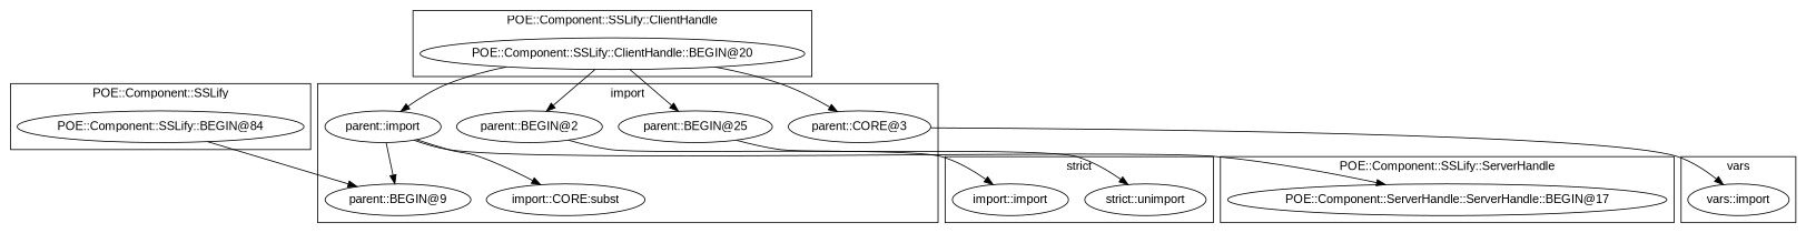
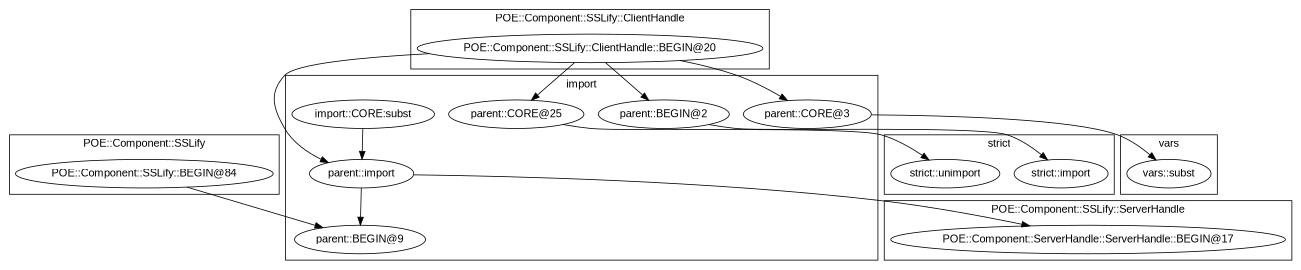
  digraph {
    fontname="Liberation Sans"
    node [fontname="Liberation Sans"]
    edge [fontname="Liberation Sans"]
    "POE::Component::SSLify::BEGIN@84"
    "POE::Component::SSLify::ClientHandle::BEGIN@20"
    n3 [label="POE::Component::ServerHandle::ServerHandle::BEGIN@17"]
-   "vars::import"
+   "vars::import" [label="vars::subst"]
    n5 [label="import::CORE:subst"]
-   "parent::BEGIN@25"
+   "parent::BEGIN@25" [label="parent::CORE@25"]
    "parent::import"
    n8 [label="parent::CORE@3"]
    "parent::BEGIN@9"
    "parent::BEGIN@2"
-   "strict::import" [label="import::import"]
+   "strict::import"
    "strict::unimport"
    subgraph cluster_1 {
      label="POE::Component::SSLify"
      "POE::Component::SSLify::BEGIN@84"
    }
    subgraph cluster_2 {
      label="POE::Component::SSLify::ClientHandle"
      "POE::Component::SSLify::ClientHandle::BEGIN@20"
    }
    subgraph cluster_3 {
      label="POE::Component::SSLify::ServerHandle"
      n3
    }
    subgraph cluster_4 {
      label=vars
      "vars::import"
    }
    subgraph cluster_5 {
      label=import
      n5
      "parent::BEGIN@25"
      "parent::import"
      n8
      "parent::BEGIN@9"
      "parent::BEGIN@2"
    }
    subgraph cluster_6 {
      label="strict"
      "strict::import"
      "strict::unimport"
    }
    "POE::Component::SSLify::BEGIN@84" -> "parent::BEGIN@9"
    "POE::Component::SSLify::ClientHandle::BEGIN@20" -> "parent::BEGIN@25"
    "POE::Component::SSLify::ClientHandle::BEGIN@20" -> "parent::import"
    "POE::Component::SSLify::ClientHandle::BEGIN@20" -> n8
    "POE::Component::SSLify::ClientHandle::BEGIN@20" -> "parent::BEGIN@2"
    "parent::BEGIN@25" -> "strict::unimport"
    "parent::import" -> n3
-   "parent::import" -> n5
+   n5 -> "parent::import"
    "parent::import" -> "parent::BEGIN@9"
    n8 -> "vars::import"
    "parent::BEGIN@2" -> "strict::import"
  }
